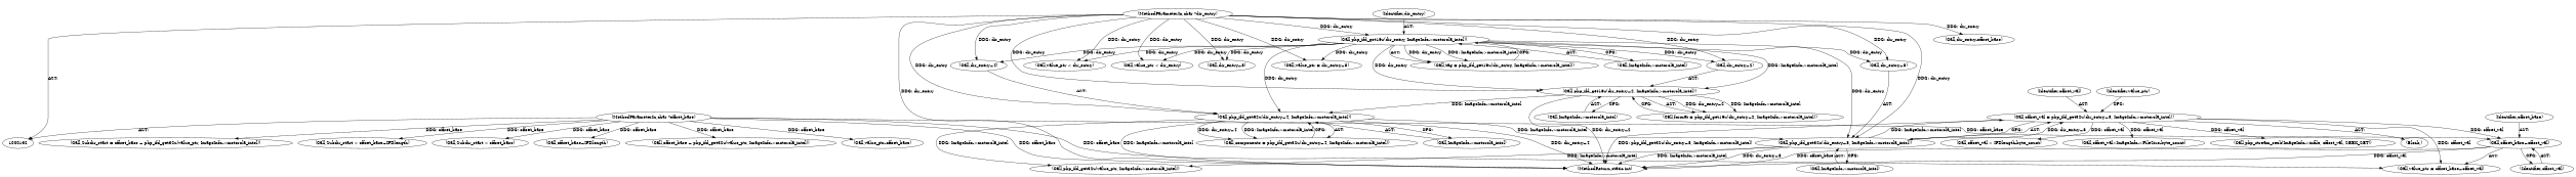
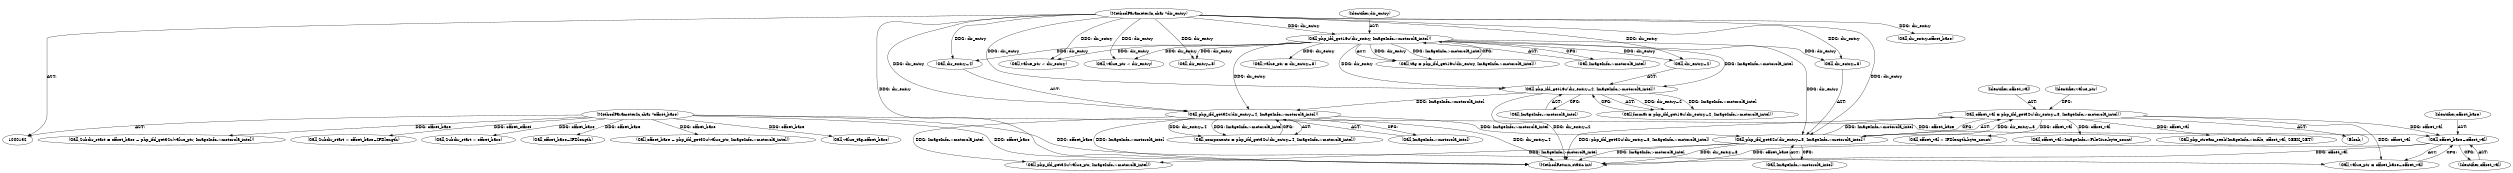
  digraph {
    n1 [label="(Call,offset_base+offset_val)"]
    n2 [label="(Call,value_ptr = offset_base+offset_val)"]
    n3 [label="(Identifier,offset_val)"]
    n4 [label="(MethodReturn,static int)"]
    n5 [label="(MethodParameterIn,char *offset_base)"]
    n6 [label="(Call,offset_base+IFDlength)"]
    n7 [label="(Call,offset_base + php_ifd_get32u(value_ptr, ImageInfo->motorola_intel))"]
-   n8 [label="(Call,value_ptr-offset_base)"]
+   n8 [label="(Call,value_tag-offset_base)"]
    n9 [label="(Call,Subdir_start = offset_base + php_ifd_get32u(value_ptr, ImageInfo->motorola_intel))"]
    n10 [label="(Call,Subdir_start > offset_base+IFDlength)"]
    n11 [label="(Call,Subdir_start < offset_base)"]
    1000132
    n13 [label="(Call,dir_entry-offset_base)"]
    n14 [label="(Call,offset_val = php_ifd_get32u(dir_entry+8, ImageInfo->motorola_intel))"]
    n15 [label="(Call,php_ifd_get32u(dir_entry+8, ImageInfo->motorola_intel))"]
    n16 [label="(Call,offset_val > IFDlength-byte_count)"]
    n17 [label="(Call,offset_val>ImageInfo->FileSize-byte_count)"]
    n18 [label="(Call,php_stream_seek(ImageInfo->infile, offset_val, SEEK_SET))"]
    n19 [label="(Block,)"]
    n20 [label="(Call,ImageInfo->motorola_intel)"]
    n21 [label="(Call,php_ifd_get32u(value_ptr, ImageInfo->motorola_intel))"]
    n22 [label="(MethodParameterIn,char *dir_entry)"]
    n23 [label="(Call,php_ifd_get16u(dir_entry, ImageInfo->motorola_intel))"]
    n24 [label="(Call,php_ifd_get32u(dir_entry+4, ImageInfo->motorola_intel))"]
    n25 [label="(Call,php_ifd_get16u(dir_entry+2, ImageInfo->motorola_intel))"]
    n26 [label="(Call,dir_entry+2)"]
    n27 [label="(Call,dir_entry+8)"]
    n28 [label="(Call,dir_entry+8)"]
    n29 [label="(Call,value_ptr < dir_entry)"]
    n30 [label="(Call,value_ptr < dir_entry)"]
    n31 [label="(Call,value_ptr = dir_entry+8)"]
    n32 [label="(Call,dir_entry+4)"]
    n33 [label="(Call,tag = php_ifd_get16u(dir_entry, ImageInfo->motorola_intel))"]
    n34 [label="(Call,ImageInfo->motorola_intel)"]
    n35 [label="(Call,components = php_ifd_get32u(dir_entry+4, ImageInfo->motorola_intel))"]
    n36 [label="(Call,ImageInfo->motorola_intel)"]
    n37 [label="(Call,ImageInfo->motorola_intel)"]
    n38 [label="(Call,format = php_ifd_get16u(dir_entry+2, ImageInfo->motorola_intel))"]
    n39 [label="(Identifier,dir_entry)"]
    n40 [label="(Identifier,value_ptr)"]
    n41 [label="(Identifier,offset_val)"]
    n42 [label="(Identifier,offset_base)"]
    n1 -> n2 [label="AST: "]
    n1 -> n3 [label="CFG: "]
    n1 -> n4 [label="DDG: offset_base"]
    n1 -> n4 [label="DDG: offset_val"]
+   n2 -> n1 [label="CFG: "]
    n3 -> n1 [label="AST: "]
    n5 -> n1 [label="DDG: offset_base"]
    n5 -> n2 [label="DDG: offset_base"]
    n5 -> n4 [label="DDG: offset_base"]
    n5 -> n6 [label="DDG: offset_base"]
    n5 -> n7 [label="DDG: offset_base"]
    n5 -> n8 [label="DDG: offset_base"]
    n5 -> n9 [label="DDG: offset_base"]
-   n5 -> n10 [label="DDG: offset_base"]
+   n5 -> n10 [label="DDG: offset_offset"]
    n5 -> n11 [label="DDG: offset_base"]
    n5 -> 1000132 [label="AST: "]
    n14 -> n1 [label="DDG: offset_val"]
    n14 -> n2 [label="DDG: offset_val"]
    n14 -> n4 [label="DDG: php_ifd_get32u(dir_entry+8, ImageInfo->motorola_intel)"]
    n14 -> n15 [label="CFG: "]
    n14 -> n16 [label="DDG: offset_val"]
    n14 -> n17 [label="DDG: offset_val"]
    n14 -> n18 [label="DDG: offset_val"]
    n14 -> n19 [label="AST: "]
    n15 -> n4 [label="DDG: ImageInfo->motorola_intel"]
    n15 -> n4 [label="DDG: dir_entry+8"]
    n15 -> n14 [label="AST: "]
    n15 -> n14 [label="DDG: dir_entry+8"]
    n15 -> n14 [label="DDG: ImageInfo->motorola_intel"]
    n15 -> n20 [label="CFG: "]
    n15 -> n21 [label="DDG: ImageInfo->motorola_intel"]
    n20 -> n15 [label="AST: "]
    n22 -> n4 [label="DDG: dir_entry"]
    n22 -> 1000132 [label="AST: "]
    n22 -> n13 [label="DDG: dir_entry"]
    n22 -> n15 [label="DDG: dir_entry"]
    n22 -> n23 [label="DDG: dir_entry"]
    n22 -> n24 [label="DDG: dir_entry"]
    n22 -> n25 [label="DDG: dir_entry"]
    n22 -> n26 [label="DDG: dir_entry"]
    n22 -> n27 [label="DDG: dir_entry"]
    n22 -> n28 [label="DDG: dir_entry"]
    n22 -> n29 [label="DDG: dir_entry"]
    n22 -> n30 [label="DDG: dir_entry"]
-   n22 -> n31 [label="DDG: dir_entry"]
    n22 -> n32 [label="DDG: dir_entry"]
    n23 -> n15 [label="DDG: dir_entry"]
    n23 -> n24 [label="DDG: dir_entry"]
    n23 -> n25 [label="DDG: dir_entry"]
    n23 -> n25 [label="DDG: ImageInfo->motorola_intel"]
    n23 -> n26 [label="DDG: dir_entry"]
    n23 -> n27 [label="DDG: dir_entry"]
    n23 -> n28 [label="DDG: dir_entry"]
    n23 -> n29 [label="DDG: dir_entry"]
    n23 -> n30 [label="DDG: dir_entry"]
    n23 -> n31 [label="DDG: dir_entry"]
    n23 -> n32 [label="DDG: dir_entry"]
    n23 -> n33 [label="AST: "]
    n23 -> n33 [label="DDG: dir_entry"]
    n23 -> n33 [label="DDG: ImageInfo->motorola_intel"]
    n23 -> n34 [label="CFG: "]
    n24 -> n4 [label="DDG: dir_entry+4"]
    n24 -> n4 [label="DDG: ImageInfo->motorola_intel"]
    n24 -> n15 [label="DDG: ImageInfo->motorola_intel"]
    n24 -> n21 [label="DDG: ImageInfo->motorola_intel"]
    n24 -> n35 [label="AST: "]
    n24 -> n35 [label="DDG: dir_entry+4"]
    n24 -> n35 [label="DDG: ImageInfo->motorola_intel"]
    n24 -> n36 [label="CFG: "]
    n25 -> n4 [label="DDG: dir_entry+2"]
    n25 -> n24 [label="DDG: ImageInfo->motorola_intel"]
    n25 -> n37 [label="CFG: "]
    n25 -> n38 [label="AST: "]
    n25 -> n38 [label="DDG: dir_entry+2"]
    n25 -> n38 [label="DDG: ImageInfo->motorola_intel"]
    n26 -> n25 [label="AST: "]
    n28 -> n15 [label="AST: "]
    n32 -> n24 [label="AST: "]
    n33 -> n23 [label="CFG: "]
    n34 -> n23 [label="AST: "]
    n35 -> n24 [label="CFG: "]
    n36 -> n24 [label="AST: "]
    n37 -> n25 [label="AST: "]
    n38 -> n25 [label="CFG: "]
    n39 -> n23 [label="AST: "]
    n40 -> n14 [label="CFG: "]
    n41 -> n14 [label="AST: "]
    n42 -> n1 [label="AST: "]
  }
